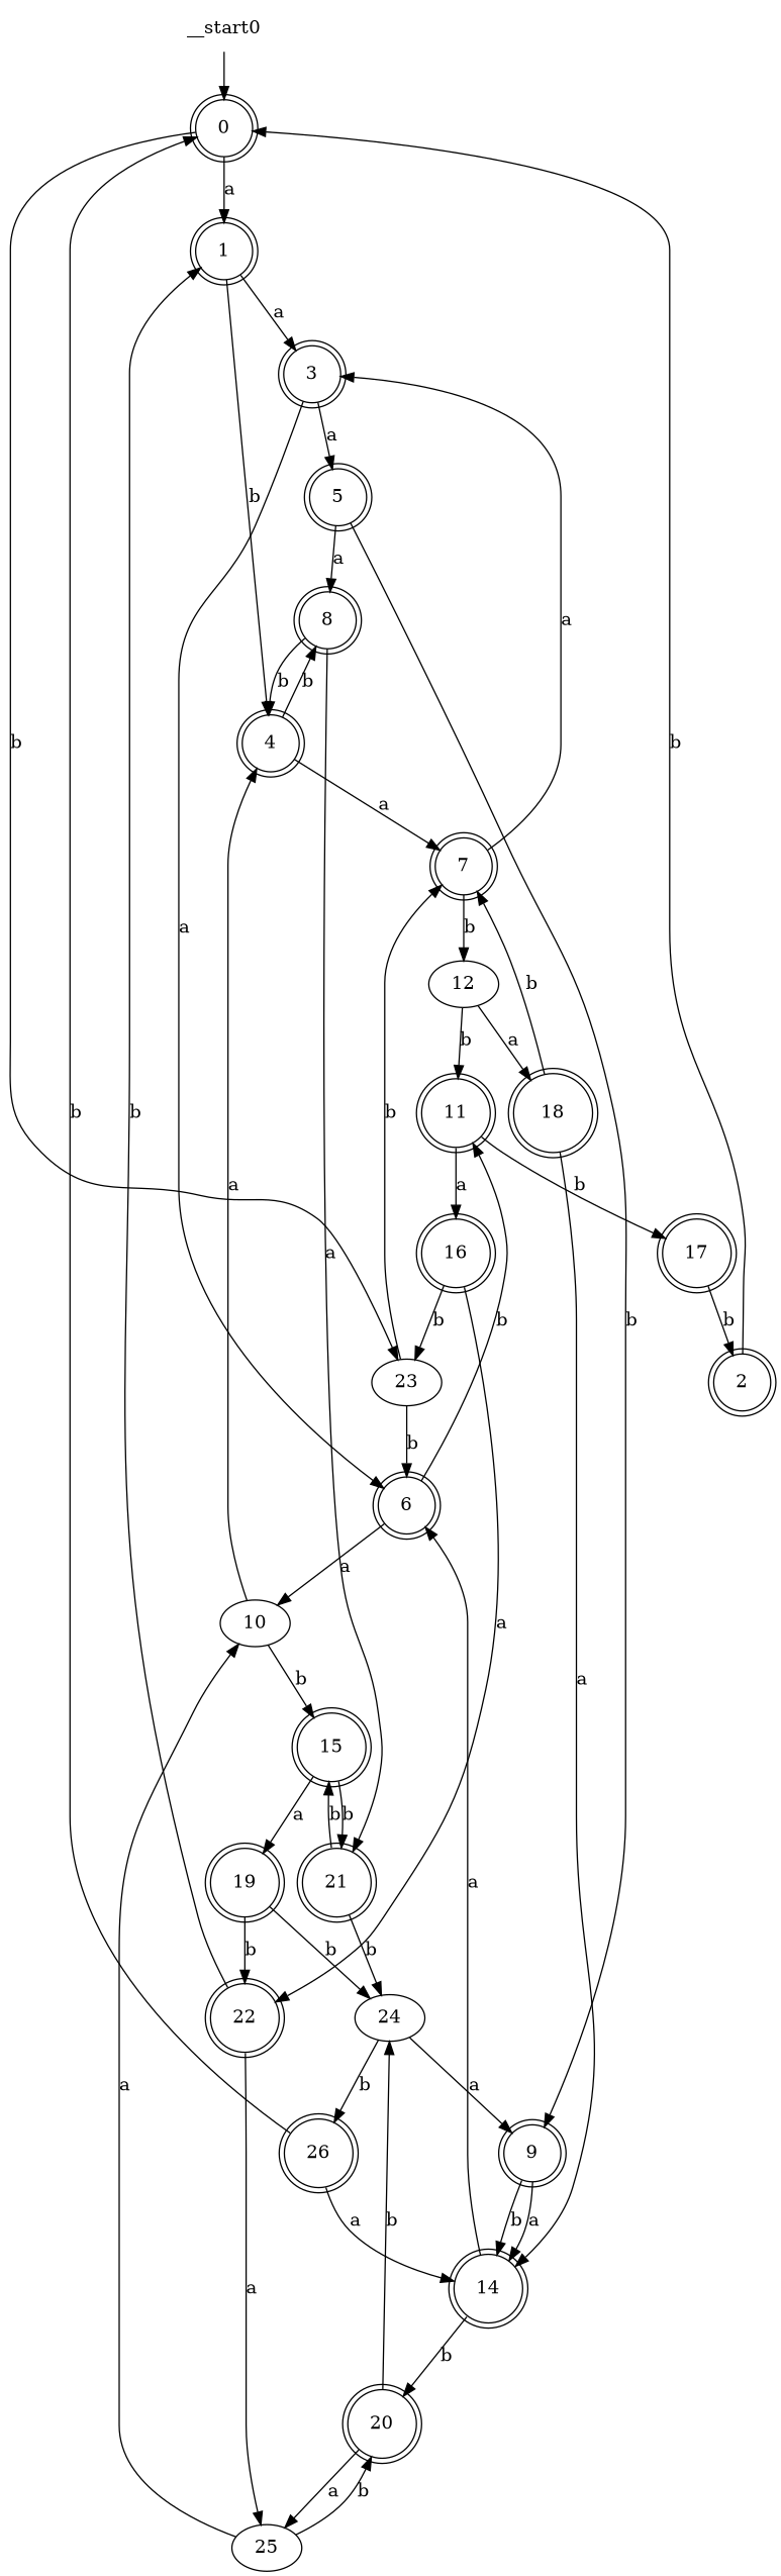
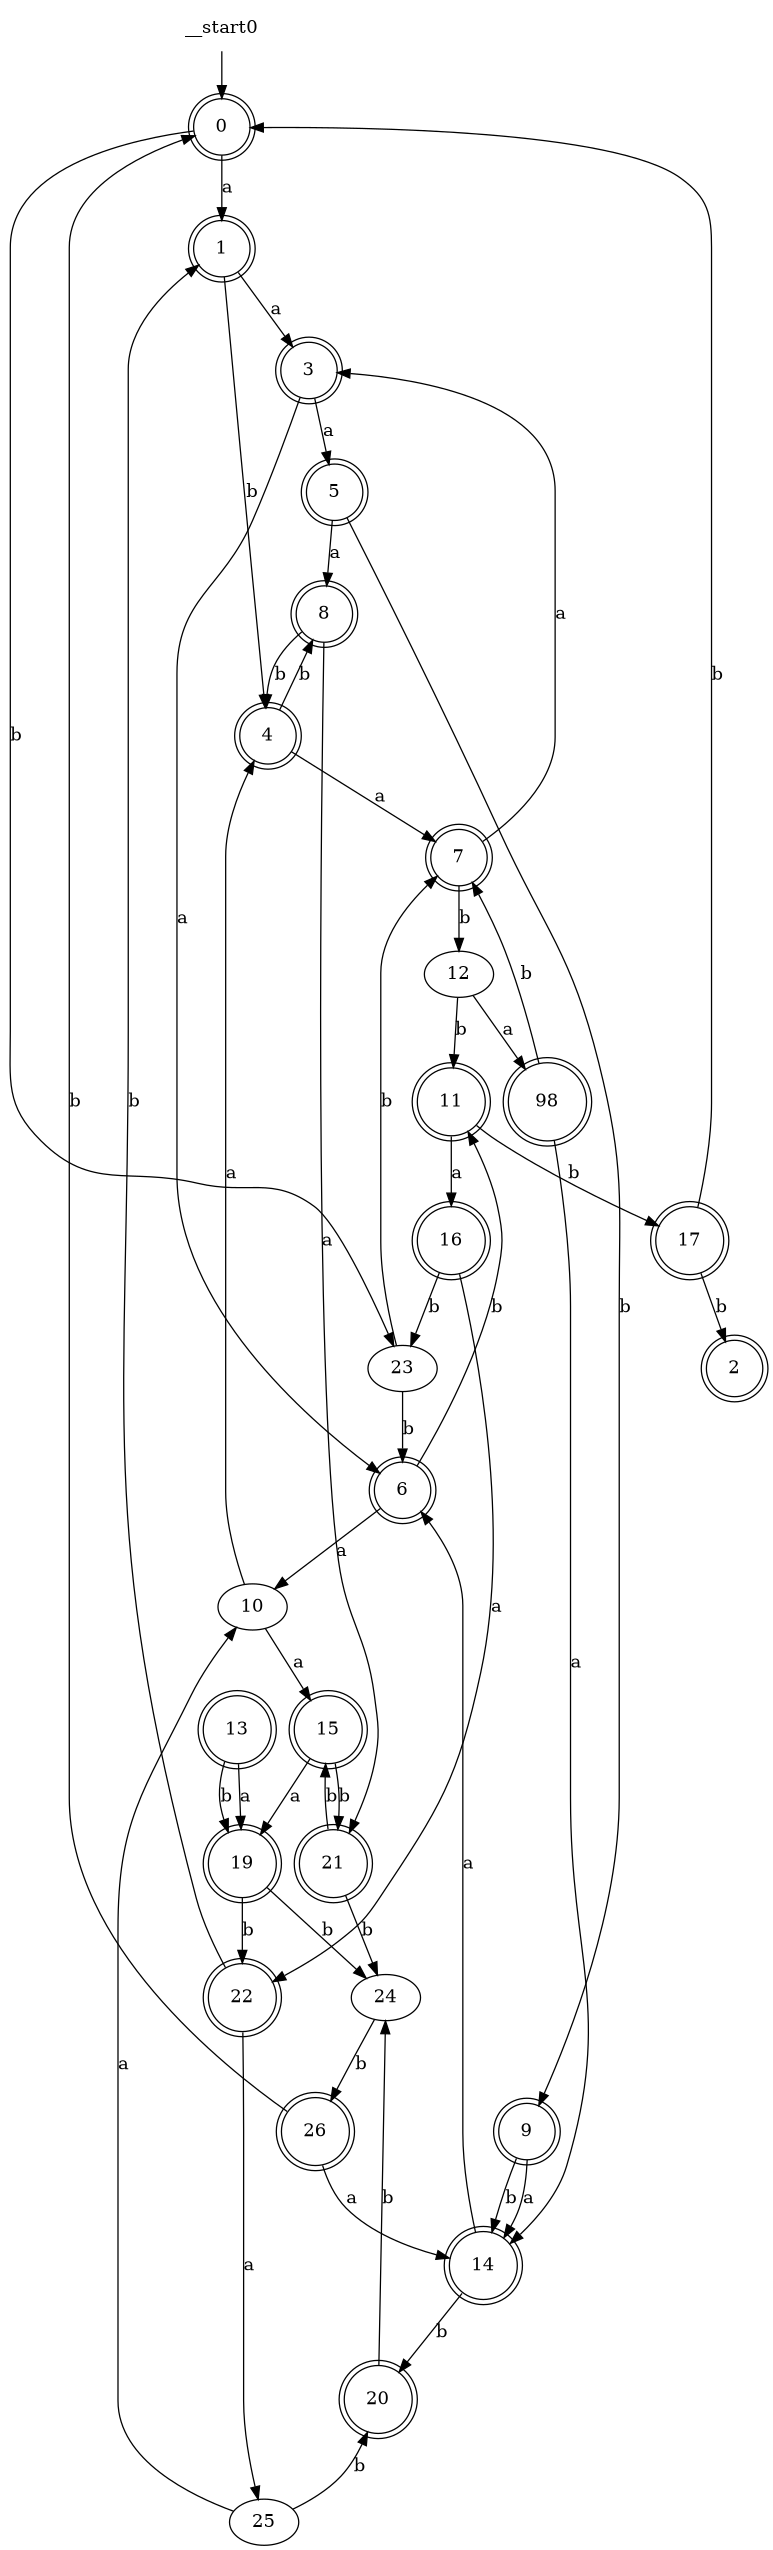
  digraph {
    node [shape=doublecircle]
    __start0 [shape=none]
    0
    1
    23 [shape=""]
    3
    4
    2
    5
    6
    7
    8
    9
    10 [shape=""]
    11
    12 [shape=""]
    21
    14
    15
    16
    17
-   18
+   18 [label=98]
+   13
    19
    20
    22
    24 [shape=""]
    25 [shape=""]
    26
    __start0 -> 0
    0 -> 1 [label=a]
    0 -> 23 [label=b]
    1 -> 3 [label=a]
    1 -> 4 [label=b]
    23 -> 6 [label=b]
    23 -> 7 [label=b]
    3 -> 5 [label=a]
    3 -> 6 [label=a]
    4 -> 7 [label=a]
    4 -> 8 [label=b]
-   2 -> 0 [label=b]
+   17 -> 0 [label=b]
    5 -> 8 [label=a]
    5 -> 9 [label=b]
    6 -> 10 [label=a]
    6 -> 11 [label=b]
    7 -> 3 [label=a]
    7 -> 12 [label=b]
    8 -> 4 [label=b]
    8 -> 21 [label=a]
    9 -> 14 [label=a]
    9 -> 14 [label=b]
    10 -> 4 [label=a]
-   10 -> 15 [label=b]
+   10 -> 15 [label=a]
    11 -> 16 [label=a]
    11 -> 17 [label=b]
    12 -> 11 [label=b]
    12 -> 18 [label=a]
    21 -> 15 [label=b]
    21 -> 24 [label=b]
    14 -> 6 [label=a]
    14 -> 20 [label=b]
    15 -> 21 [label=b]
    15 -> 19 [label=a]
    16 -> 23 [label=b]
    16 -> 22 [label=a]
    17 -> 2 [label=b]
    18 -> 7 [label=b]
    18 -> 14 [label=a]
+   13 -> 19 [label=a]
+   13 -> 19 [label=b]
    19 -> 22 [label=b]
    19 -> 24 [label=b]
    20 -> 24 [label=b]
-   20 -> 25 [label=a]
    22 -> 1 [label=b]
    22 -> 25 [label=a]
-   24 -> 9 [label=a]
    24 -> 26 [label=b]
    25 -> 10 [label=a]
    25 -> 20 [label=b]
    26 -> 0 [label=b]
    26 -> 14 [label=a]
  }
